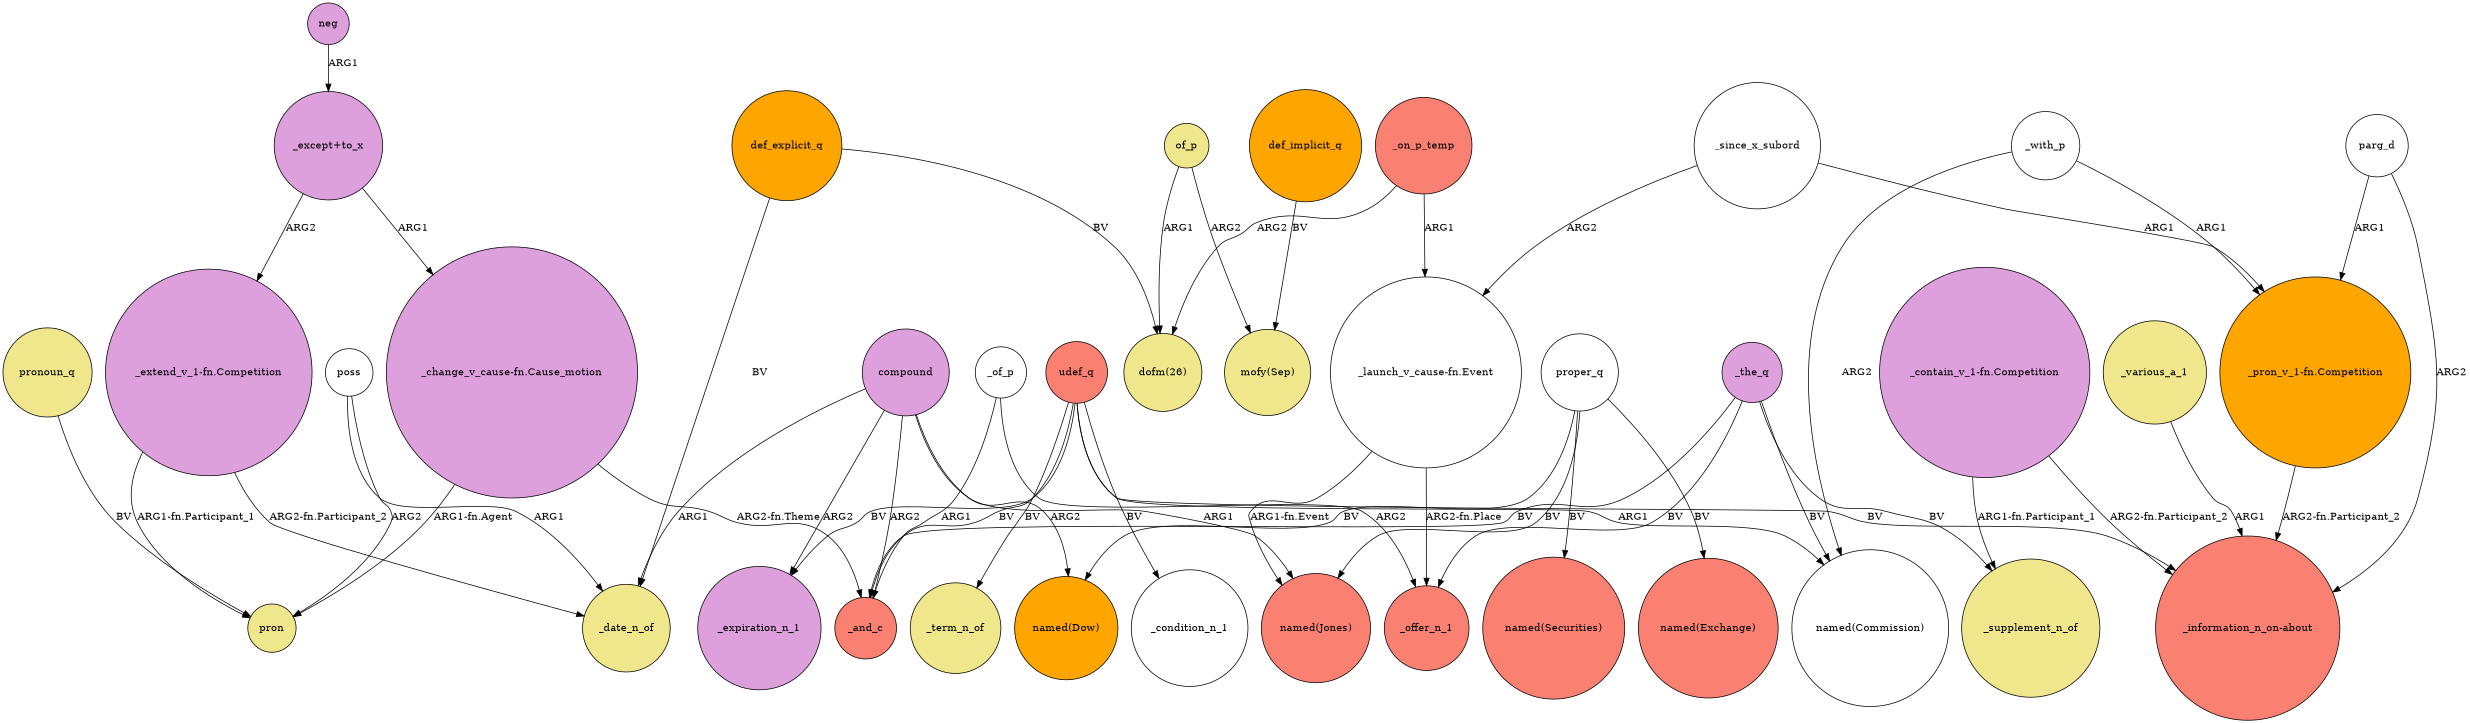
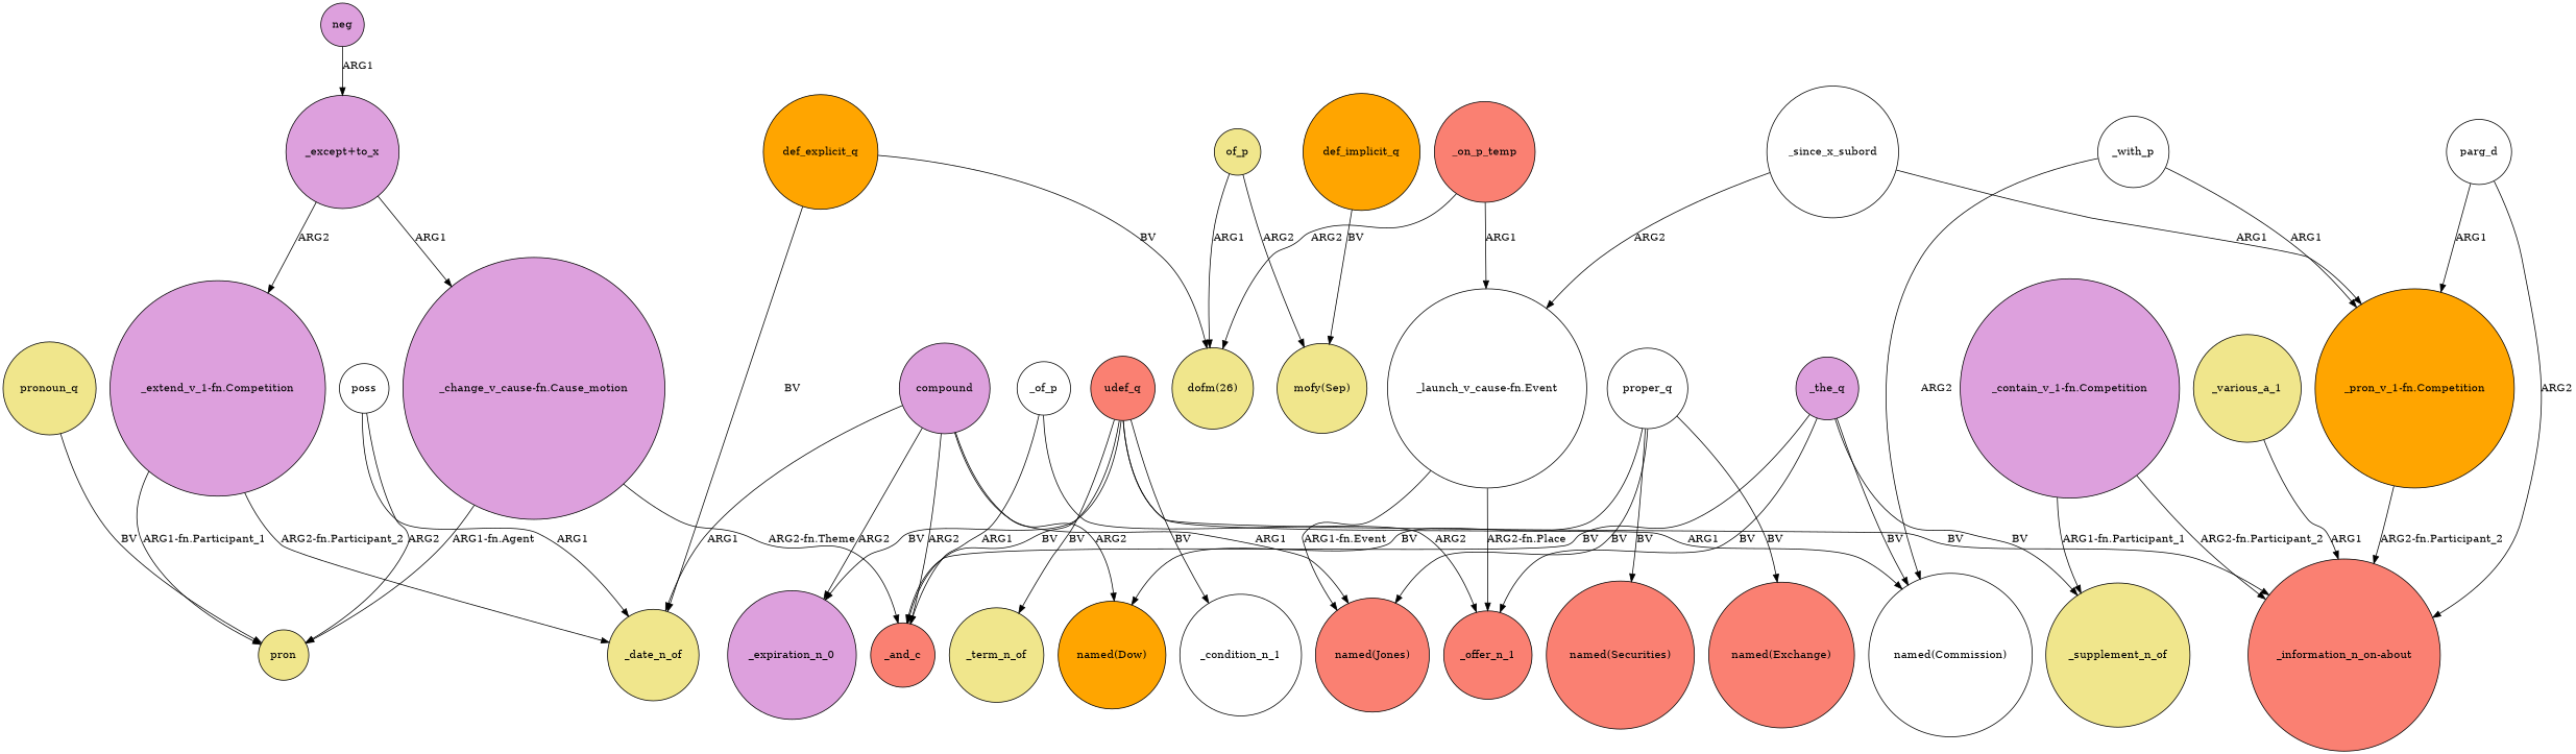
  digraph {
    node [fillcolor=khaki shape=circle style=filled]
    "_extend_v_1-fn.Competition" [fillcolor=plum]
    pron
    _date_n_of
    neg [fillcolor=plum]
    "_except+to_x" [fillcolor=plum]
    "_change_v_cause-fn.Cause_motion" [fillcolor=plum]
    _and_c [fillcolor=salmon]
    udef_q [fillcolor=salmon]
    _term_n_of
-   _expiration_n_1 [fillcolor=plum]
+   _expiration_n_1 [fillcolor=plum label=_expiration_n_0]
    "_information_n_on-about" [fillcolor=salmon]
    _condition_n_1 [fillcolor=white]
    "named(Commission)" [fillcolor=white]
    compound [fillcolor=plum]
    "named(Jones)" [fillcolor=salmon]
    "named(Dow)" [fillcolor=orange]
    _since_x_subord [fillcolor=white]
    n18 [fillcolor=orange label="_pron_v_1-fn.Competition"]
    "_launch_v_cause-fn.Event" [fillcolor=white]
    _offer_n_1 [fillcolor=salmon]
    proper_q [fillcolor=white]
    "named(Securities)" [fillcolor=salmon]
    "named(Exchange)" [fillcolor=salmon]
    of_p
    "dofm(26)"
    "mofy(Sep)"
    _the_q [fillcolor=plum]
    _supplement_n_of
    def_implicit_q [fillcolor=orange]
    parg_d [fillcolor=white]
    _of_p [fillcolor=white]
    pronoun_q
    poss [fillcolor=white]
    _on_p_temp [fillcolor=salmon]
    _with_p [fillcolor=white]
    "_contain_v_1-fn.Competition" [fillcolor=plum]
    def_explicit_q [fillcolor=orange]
    _various_a_1
    "_extend_v_1-fn.Competition" -> pron [label="ARG1-fn.Participant_1"]
    "_extend_v_1-fn.Competition" -> _date_n_of [label="ARG2-fn.Participant_2"]
    neg -> "_except+to_x" [label=ARG1]
    "_except+to_x" -> "_extend_v_1-fn.Competition" [label=ARG2]
    "_except+to_x" -> "_change_v_cause-fn.Cause_motion" [label=ARG1]
    "_change_v_cause-fn.Cause_motion" -> pron [label="ARG1-fn.Agent"]
    "_change_v_cause-fn.Cause_motion" -> _and_c [label="ARG2-fn.Theme"]
    udef_q -> _and_c [label=BV]
    udef_q -> _term_n_of [label=BV]
    udef_q -> _expiration_n_1 [label=BV]
    udef_q -> "_information_n_on-about" [label=BV]
    udef_q -> _condition_n_1 [label=BV]
    udef_q -> "named(Commission)" [label=ARG1]
    compound -> _date_n_of [label=ARG1]
    compound -> _and_c [label=ARG2]
    compound -> _expiration_n_1 [label=ARG2]
    compound -> "named(Jones)" [label=ARG1]
    compound -> "named(Dow)" [label=ARG2]
    _since_x_subord -> n18 [label=ARG1]
    _since_x_subord -> "_launch_v_cause-fn.Event" [label=ARG2]
    n18 -> "_information_n_on-about" [label="ARG2-fn.Participant_2"]
    "_launch_v_cause-fn.Event" -> "named(Jones)" [label="ARG1-fn.Event"]
    "_launch_v_cause-fn.Event" -> _offer_n_1 [label="ARG2-fn.Place"]
    proper_q -> "named(Jones)" [label=BV]
    proper_q -> "named(Dow)" [label=BV]
    proper_q -> "named(Securities)" [label=BV]
    proper_q -> "named(Exchange)" [label=BV]
    of_p -> "dofm(26)" [label=ARG1]
    of_p -> "mofy(Sep)" [label=ARG2]
    _the_q -> _and_c [label=BV]
    _the_q -> "named(Commission)" [label=BV]
    _the_q -> _offer_n_1 [label=BV]
    _the_q -> _supplement_n_of [label=BV]
    def_implicit_q -> "mofy(Sep)" [label=BV]
    parg_d -> "_information_n_on-about" [label=ARG2]
    parg_d -> n18 [label=ARG1]
    _of_p -> _and_c [label=ARG1]
    _of_p -> _offer_n_1 [label=ARG2]
    pronoun_q -> pron [label=BV]
    poss -> pron [label=ARG2]
    poss -> _date_n_of [label=ARG1]
    _on_p_temp -> "_launch_v_cause-fn.Event" [label=ARG1]
    _on_p_temp -> "dofm(26)" [label=ARG2]
    _with_p -> "named(Commission)" [label=ARG2]
    _with_p -> n18 [label=ARG1]
    "_contain_v_1-fn.Competition" -> "_information_n_on-about" [label="ARG2-fn.Participant_2"]
    "_contain_v_1-fn.Competition" -> _supplement_n_of [label="ARG1-fn.Participant_1"]
    def_explicit_q -> _date_n_of [label=BV]
    def_explicit_q -> "dofm(26)" [label=BV]
    _various_a_1 -> "_information_n_on-about" [label=ARG1]
  }
